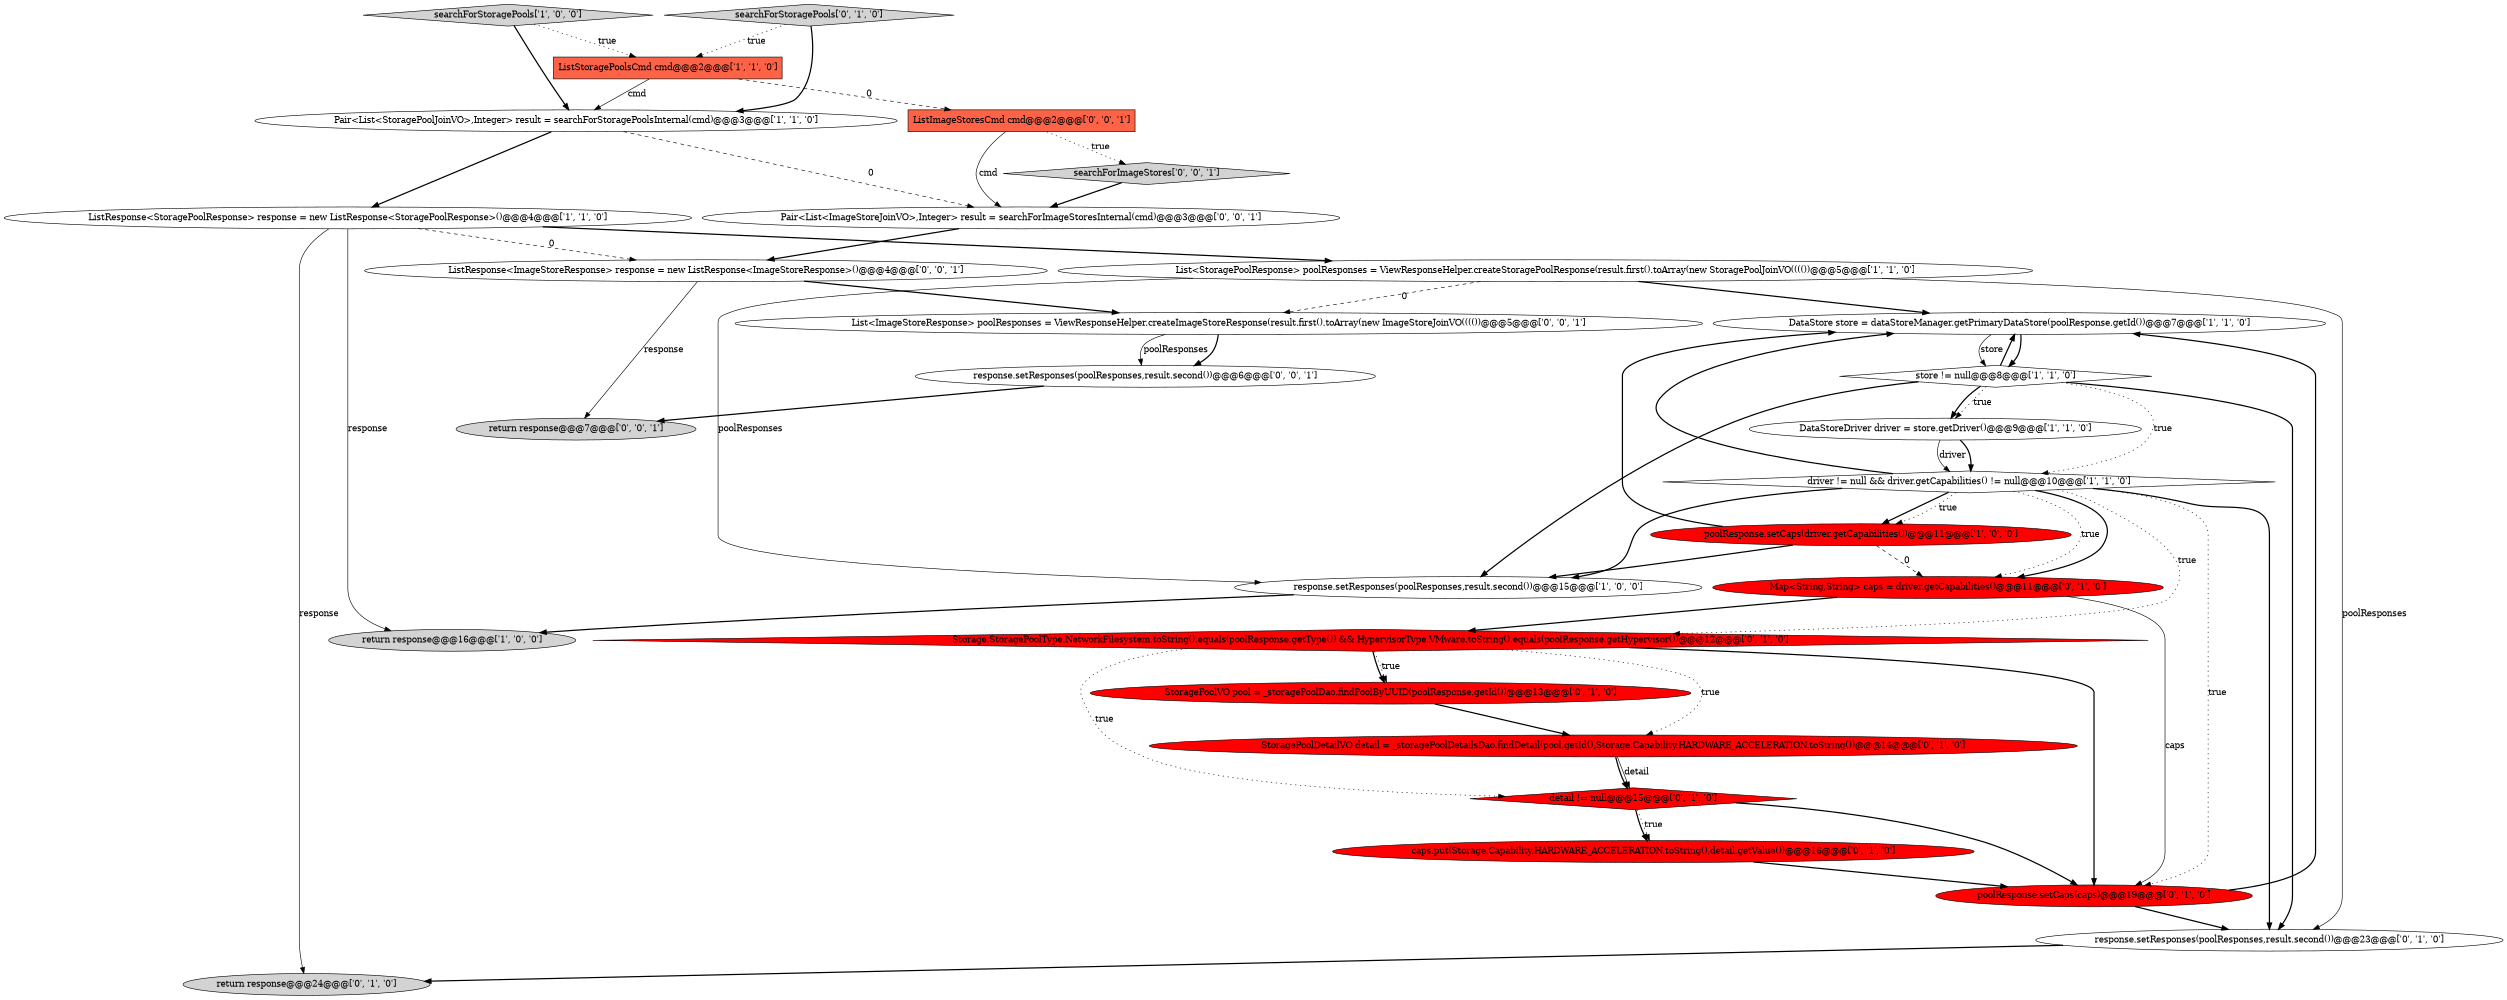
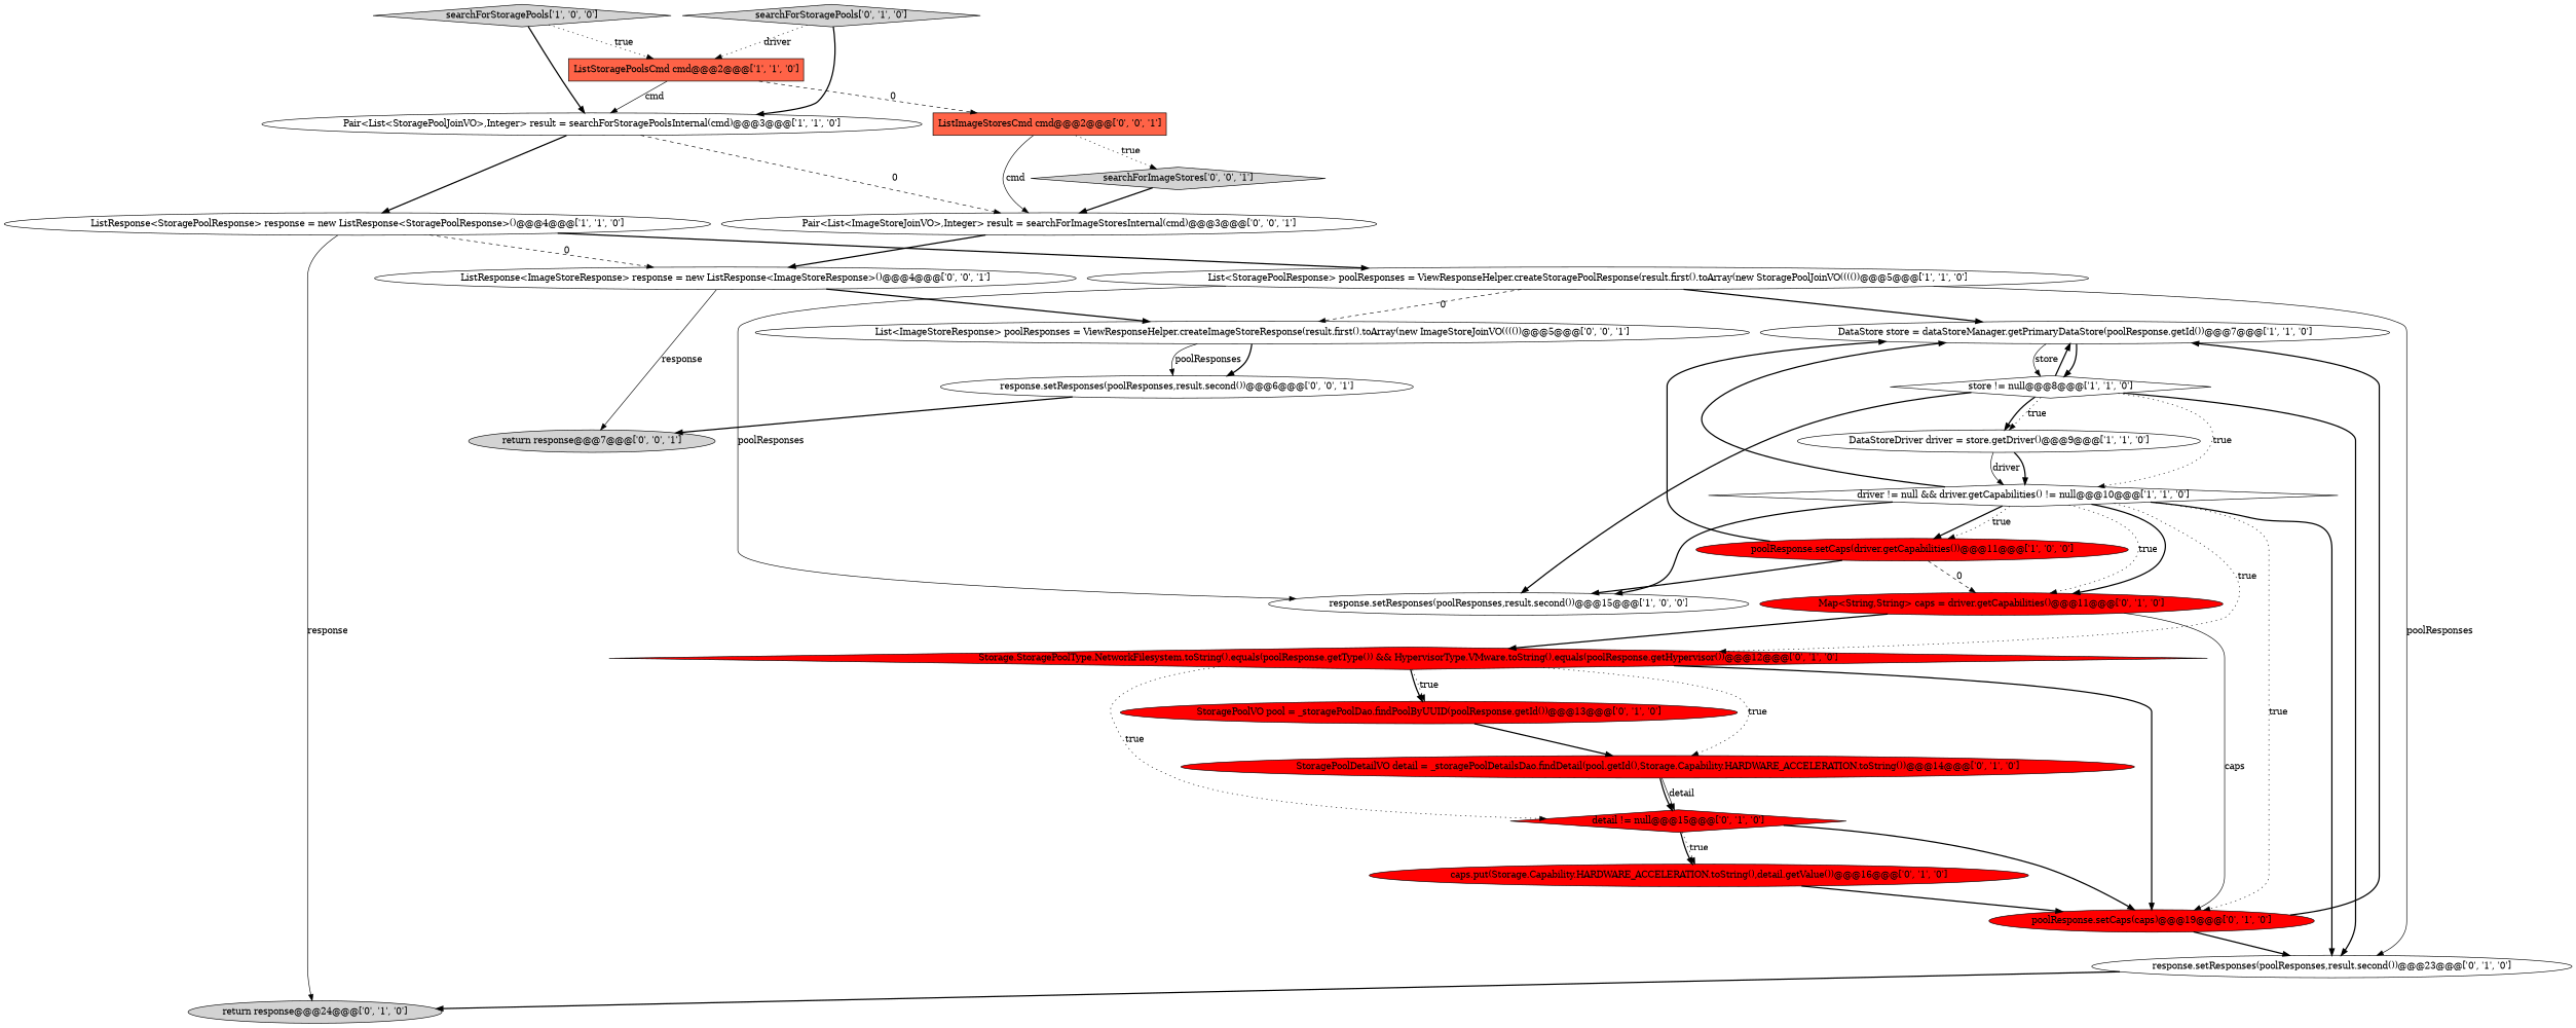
  digraph {
    node [fillcolor=white shape=ellipse style=filled]
    edge [style=bold]
    n1 [label="Pair<List<StoragePoolJoinVO>,Integer> result = searchForStoragePoolsInternal(cmd)@@@3@@@['1', '1', '0']"]
    n2 [label="ListResponse<StoragePoolResponse> response = new ListResponse<StoragePoolResponse>()@@@4@@@['1', '1', '0']"]
    n3 [label="Pair<List<ImageStoreJoinVO>,Integer> result = searchForImageStoresInternal(cmd)@@@3@@@['0', '0', '1']"]
    n4 [fillcolor=lightgray label="return response@@@24@@@['0', '1', '0']"]
    n5 [label="ListResponse<ImageStoreResponse> response = new ListResponse<ImageStoreResponse>()@@@4@@@['0', '0', '1']"]
-   n6 [fillcolor=lightgray label="return response@@@16@@@['1', '0', '0']"]
    n7 [label="List<StoragePoolResponse> poolResponses = ViewResponseHelper.createStoragePoolResponse(result.first().toArray(new StoragePoolJoinVO(((())@@@5@@@['1', '1', '0']"]
    n8 [label="response.setResponses(poolResponses,result.second())@@@23@@@['0', '1', '0']"]
    n9 [label="List<ImageStoreResponse> poolResponses = ViewResponseHelper.createImageStoreResponse(result.first().toArray(new ImageStoreJoinVO(((())@@@5@@@['0', '0', '1']"]
    n10 [label="response.setResponses(poolResponses,result.second())@@@6@@@['0', '0', '1']"]
    n11 [fillcolor=lightgray label="return response@@@7@@@['0', '0', '1']"]
    n12 [fillcolor=red label="poolResponse.setCaps(caps)@@@19@@@['0', '1', '0']"]
    n13 [label="DataStore store = dataStoreManager.getPrimaryDataStore(poolResponse.getId())@@@7@@@['1', '1', '0']"]
    n14 [label="store != null@@@8@@@['1', '1', '0']" shape=diamond]
    n15 [fillcolor=tomato label="ListStoragePoolsCmd cmd@@@2@@@['1', '1', '0']" shape=box]
    n16 [fillcolor=tomato label="ListImageStoresCmd cmd@@@2@@@['0', '0', '1']" shape=box]
    n17 [fillcolor=lightgray label="searchForImageStores['0', '0', '1']" shape=diamond]
    n18 [fillcolor=red label="detail != null@@@15@@@['0', '1', '0']" shape=diamond]
    n19 [fillcolor=red label="caps.put(Storage.Capability.HARDWARE_ACCELERATION.toString(),detail.getValue())@@@16@@@['0', '1', '0']"]
    n20 [label="response.setResponses(poolResponses,result.second())@@@15@@@['1', '0', '0']"]
    n21 [label="driver != null && driver.getCapabilities() != null@@@10@@@['1', '1', '0']" shape=diamond]
    n22 [fillcolor=red label="poolResponse.setCaps(driver.getCapabilities())@@@11@@@['1', '0', '0']"]
    n23 [fillcolor=red label="Storage.StoragePoolType.NetworkFilesystem.toString().equals(poolResponse.getType()) && HypervisorType.VMware.toString().equals(poolResponse.getHypervisor())@@@12@@@['0', '1', '0']" shape=diamond]
    n24 [fillcolor=red label="Map<String,String> caps = driver.getCapabilities()@@@11@@@['0', '1', '0']"]
    n25 [fillcolor=red label="StoragePoolDetailVO detail = _storagePoolDetailsDao.findDetail(pool.getId(),Storage.Capability.HARDWARE_ACCELERATION.toString())@@@14@@@['0', '1', '0']"]
    n26 [fillcolor=red label="StoragePoolVO pool = _storagePoolDao.findPoolByUUID(poolResponse.getId())@@@13@@@['0', '1', '0']"]
    n27 [label="DataStoreDriver driver = store.getDriver()@@@9@@@['1', '1', '0']"]
    n28 [fillcolor=lightgray label="searchForStoragePools['1', '0', '0']" shape=diamond]
    n29 [fillcolor=lightgray label="searchForStoragePools['0', '1', '0']" shape=diamond]
    n1 -> n2
    n1 -> n3 [label=0 style=dashed]
    n2 -> n4 [label=response style=solid]
    n2 -> n5 [label=0 style=dashed]
-   n2 -> n6 [label=response style=solid]
    n2 -> n7
    n3 -> n5
    n5 -> n9
    n5 -> n11 [label=response style=solid]
    n7 -> n8 [label=poolResponses style=solid]
    n7 -> n9 [label=0 style=dashed]
    n7 -> n13
    n7 -> n20 [label=poolResponses style=solid]
    n8 -> n4
    n9 -> n10
    n9 -> n10 [label=poolResponses style=solid]
    n10 -> n11
    n12 -> n8
    n12 -> n13
    n13 -> n14
    n13 -> n14 [label=store style=solid]
    n14 -> n8
    n14 -> n13
    n14 -> n20
    n14 -> n21 [label=true style=dotted]
    n14 -> n27
    n14 -> n27 [label=true style=dotted]
    n15 -> n1 [label=cmd style=solid]
    n15 -> n16 [label=0 style=dashed]
    n16 -> n3 [label=cmd style=solid]
    n16 -> n17 [label=true style=dotted]
    n17 -> n3
    n18 -> n12
    n18 -> n19 [label=true style=dotted]
    n18 -> n19
    n19 -> n12
-   n20 -> n6
    n21 -> n8
    n21 -> n12 [label=true style=dotted]
    n21 -> n13
    n21 -> n20
    n21 -> n22
    n21 -> n22 [label=true style=dotted]
    n21 -> n23 [label=true style=dotted]
    n21 -> n24 [label=true style=dotted]
    n21 -> n24
    n22 -> n13
    n22 -> n20
    n22 -> n24 [label=0 style=dashed]
    n23 -> n12
    n23 -> n18 [label=true style=dotted]
    n23 -> n25 [label=true style=dotted]
    n23 -> n26 [label=true style=dotted]
    n23 -> n26
    n24 -> n12 [label=caps style=solid]
    n24 -> n23
    n25 -> n18
    n25 -> n18 [label=detail style=solid]
    n26 -> n25
    n27 -> n21
    n27 -> n21 [label=driver style=solid]
    n28 -> n1
    n28 -> n15 [label=true style=dotted]
    n29 -> n1
-   n29 -> n15 [label=true style=dotted]
+   n29 -> n15 [label=driver style=dotted]
  }
